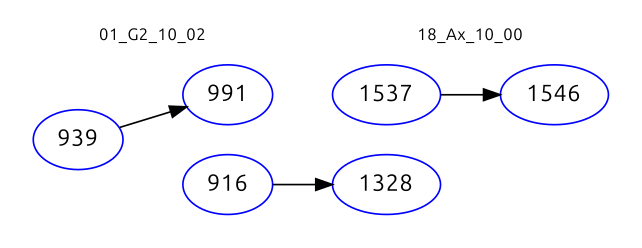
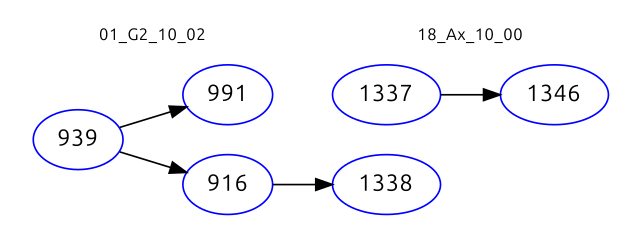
  digraph {
    fontname=Ubuntu
    rankdir=LR
    node [color=blue fontname=Ubuntu]
    edge [color=black fontname=Ubuntu]
-   n1 [label=1537]
-   n2 [label=1546]
-   n3 [label=1328]
+   n1 [label=1337]
+   n2 [label=1346]
+   n3 [label=1338]
    n4 [label=939]
    n5 [label=916]
    n6 [label=991]
    subgraph cluster_1 {
      color=white
      fontsize=10
      label="18_Ax_10_00"
      n1
      n2
      n3
    }
    subgraph cluster_2 {
      color=white
      fontsize=10
      label="01_G2_10_02"
      n4
      n5
      n6
    }
    n1 -> n2
+   n4 -> n5
    n4 -> n6
    n5 -> n3
  }
